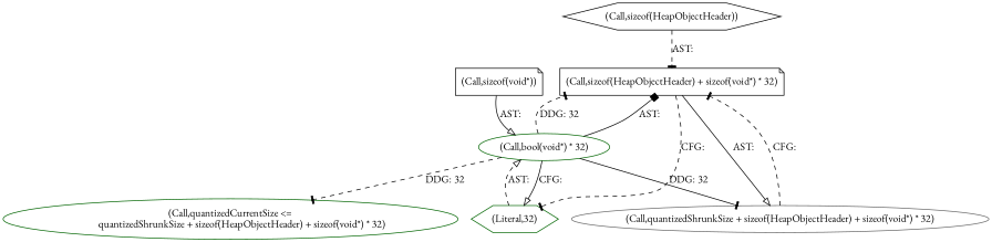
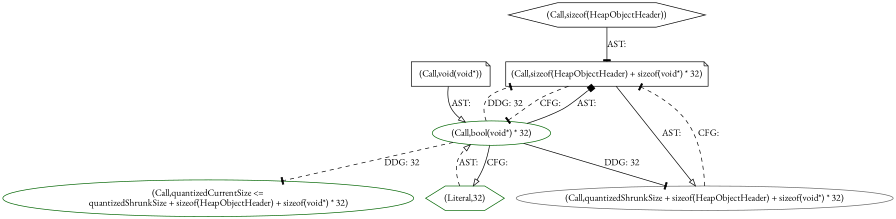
  digraph {
    fontname="EB Garamond"
    node [color=black fontname="EB Garamond" shape=ellipse]
    edge [arrowhead=tee fontname="EB Garamond" style=dashed]
    n1 [label="(Call,sizeof(HeapObjectHeader) + sizeof(void*) * 32)" shape=note]
    n2 [color=darkgreen label="(Call,bool(void*) * 32)"]
    n3 [color=gray40 label="(Call,quantizedShrunkSize + sizeof(HeapObjectHeader) + sizeof(void*) * 32)"]
    n4 [color=darkgreen label="(Literal,32)" shape=hexagon]
    n5 [color=darkgreen label="(Call,quantizedCurrentSize <=\n          quantizedShrunkSize + sizeof(HeapObjectHeader) + sizeof(void*) * 32)"]
-   n6 [label="(Call,sizeof(void*))" shape=note]
+   n6 [label="(Call,void(void*))" shape=note]
    n7 [label="(Call,sizeof(HeapObjectHeader))" shape=hexagon]
-   n1 -> n4 [label="CFG: "]
+   n1 -> n2 [label="CFG: "]
    n1 -> n3 [arrowhead=onormal label="AST: " style=solid]
    n2 -> n1 [arrowhead=box label="AST: " style=solid]
    n2 -> n1 [label="DDG: 32"]
    n2 -> n3 [label="DDG: 32" style=solid]
    n2 -> n4 [arrowhead=onormal label="CFG: " style=solid]
    n2 -> n5 [label="DDG: 32"]
    n3 -> n1 [label="CFG: "]
    n4 -> n2 [arrowhead=onormal label="AST: "]
    n6 -> n2 [arrowhead=onormal label="AST: " style=solid]
-   n7 -> n1 [label="AST: "]
+   n7 -> n1 [label="AST: " style=solid]
  }
